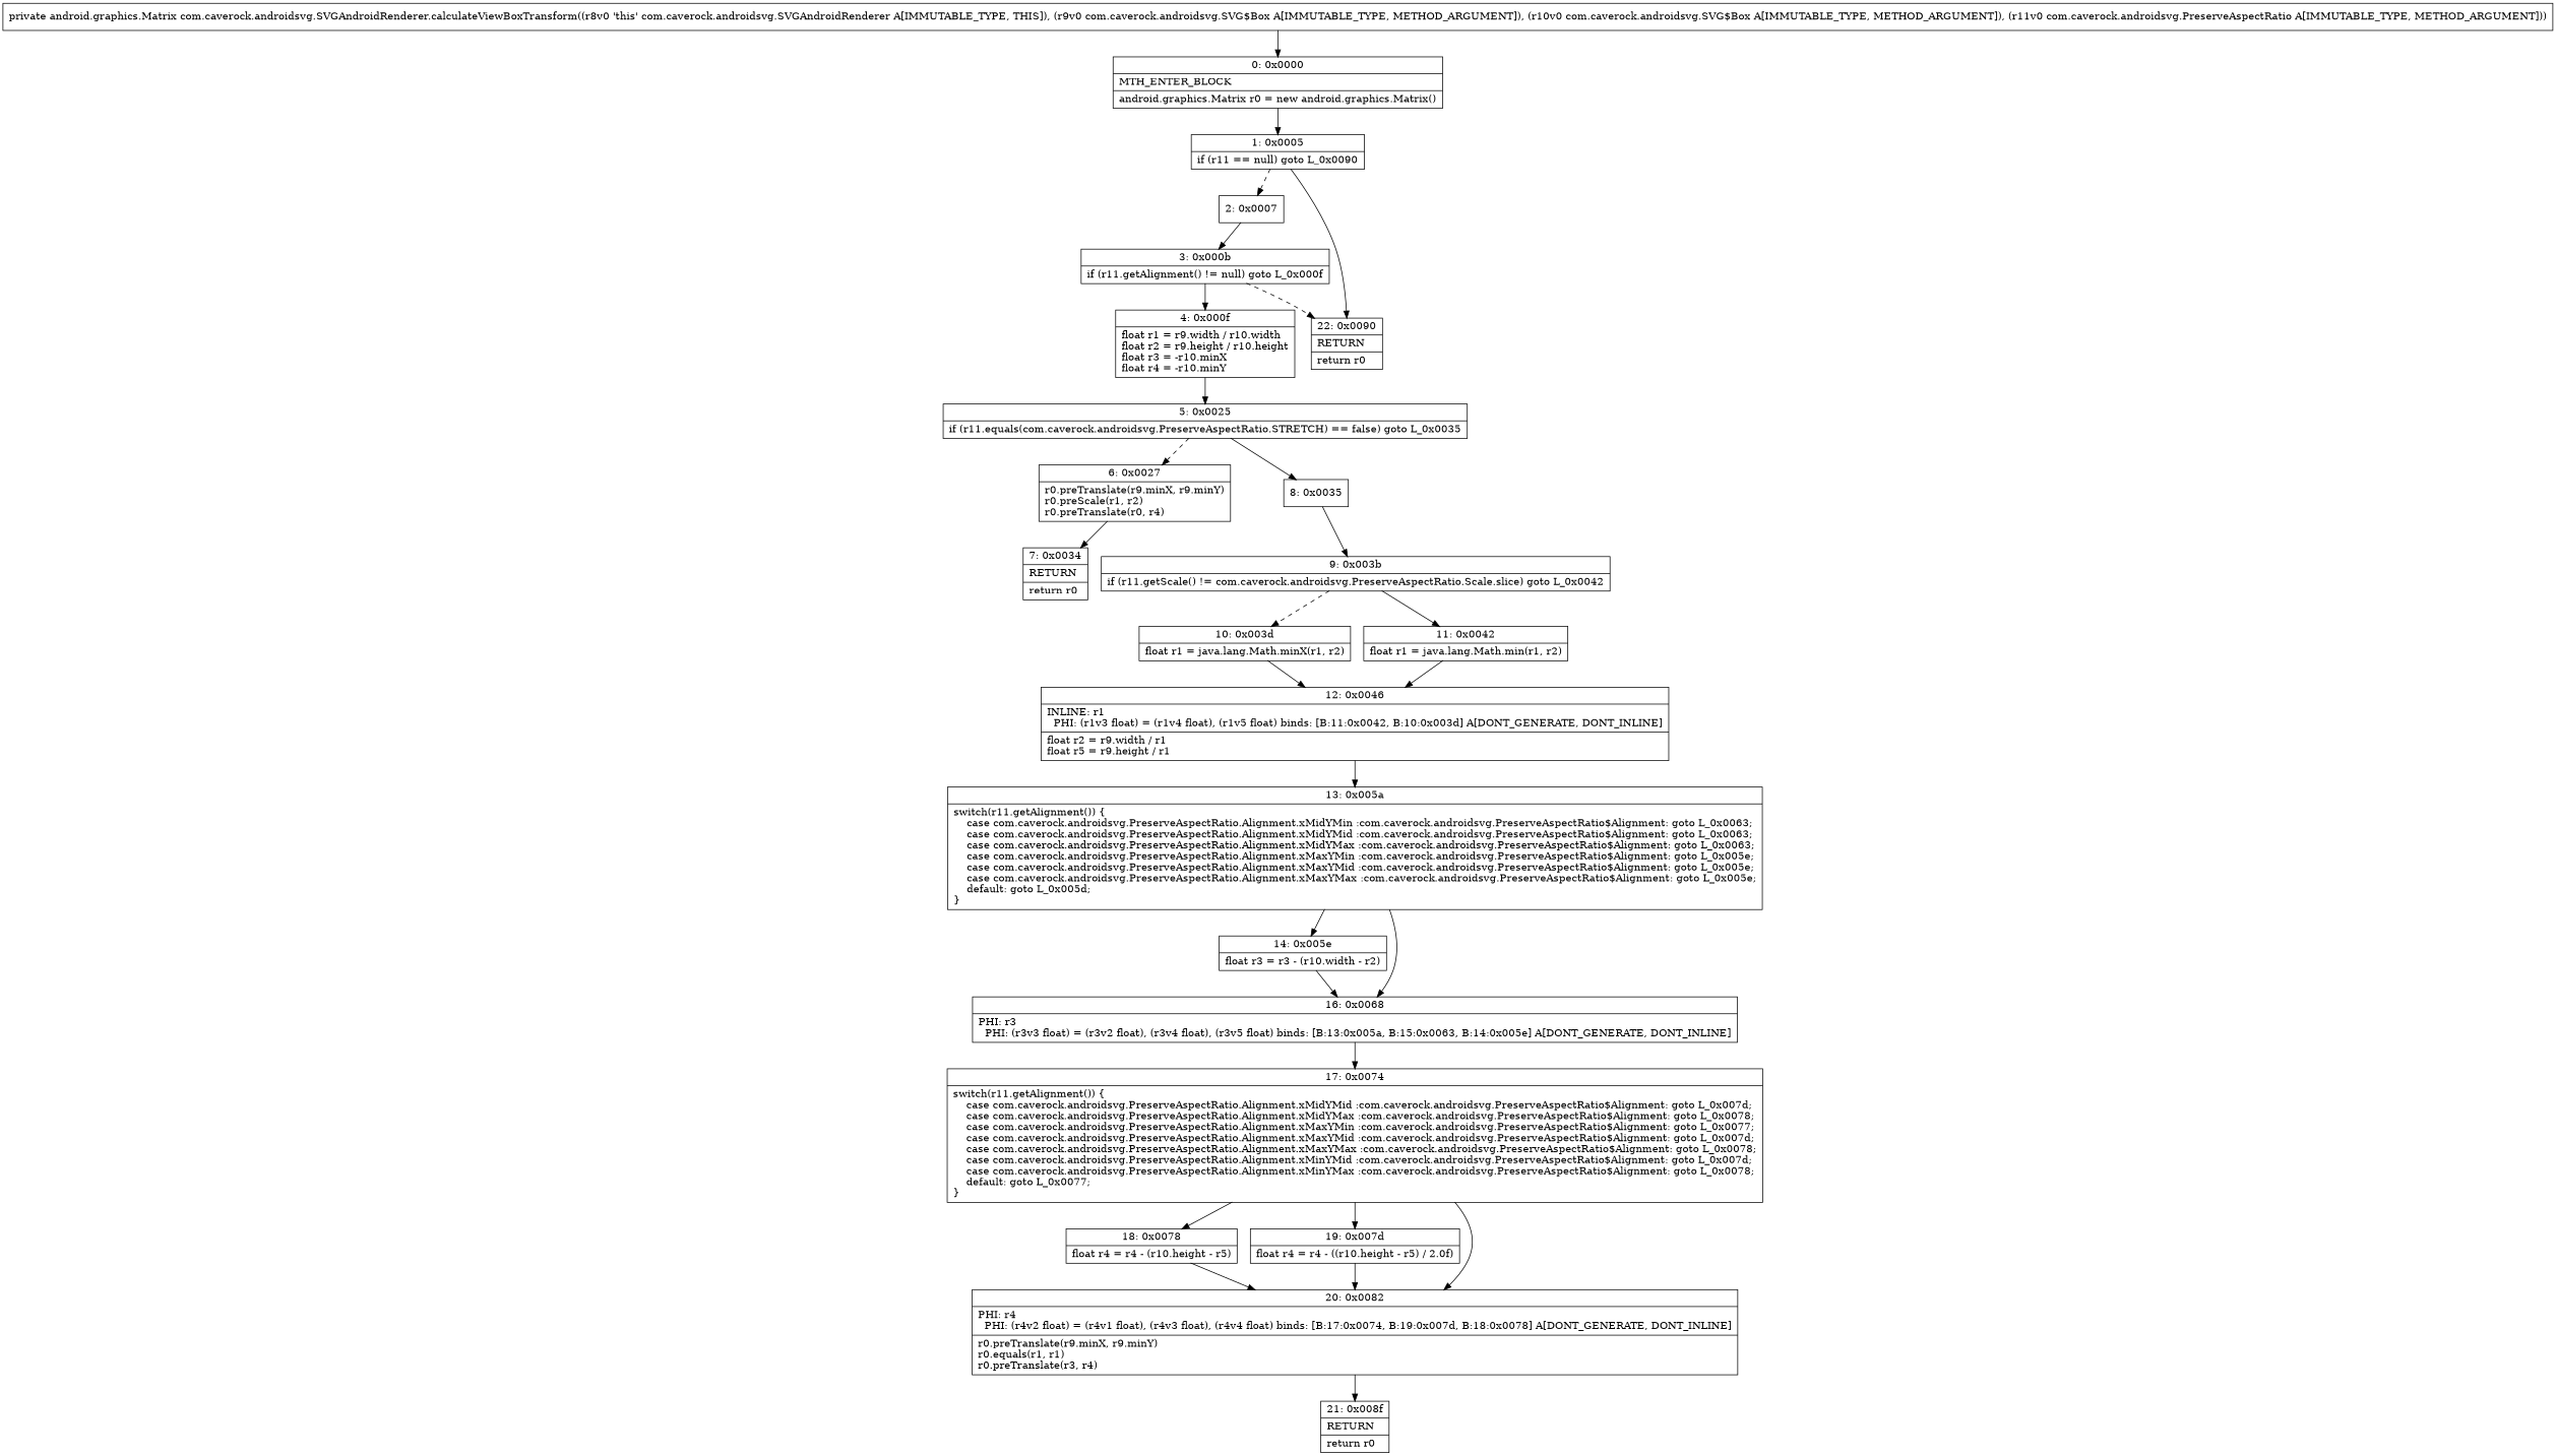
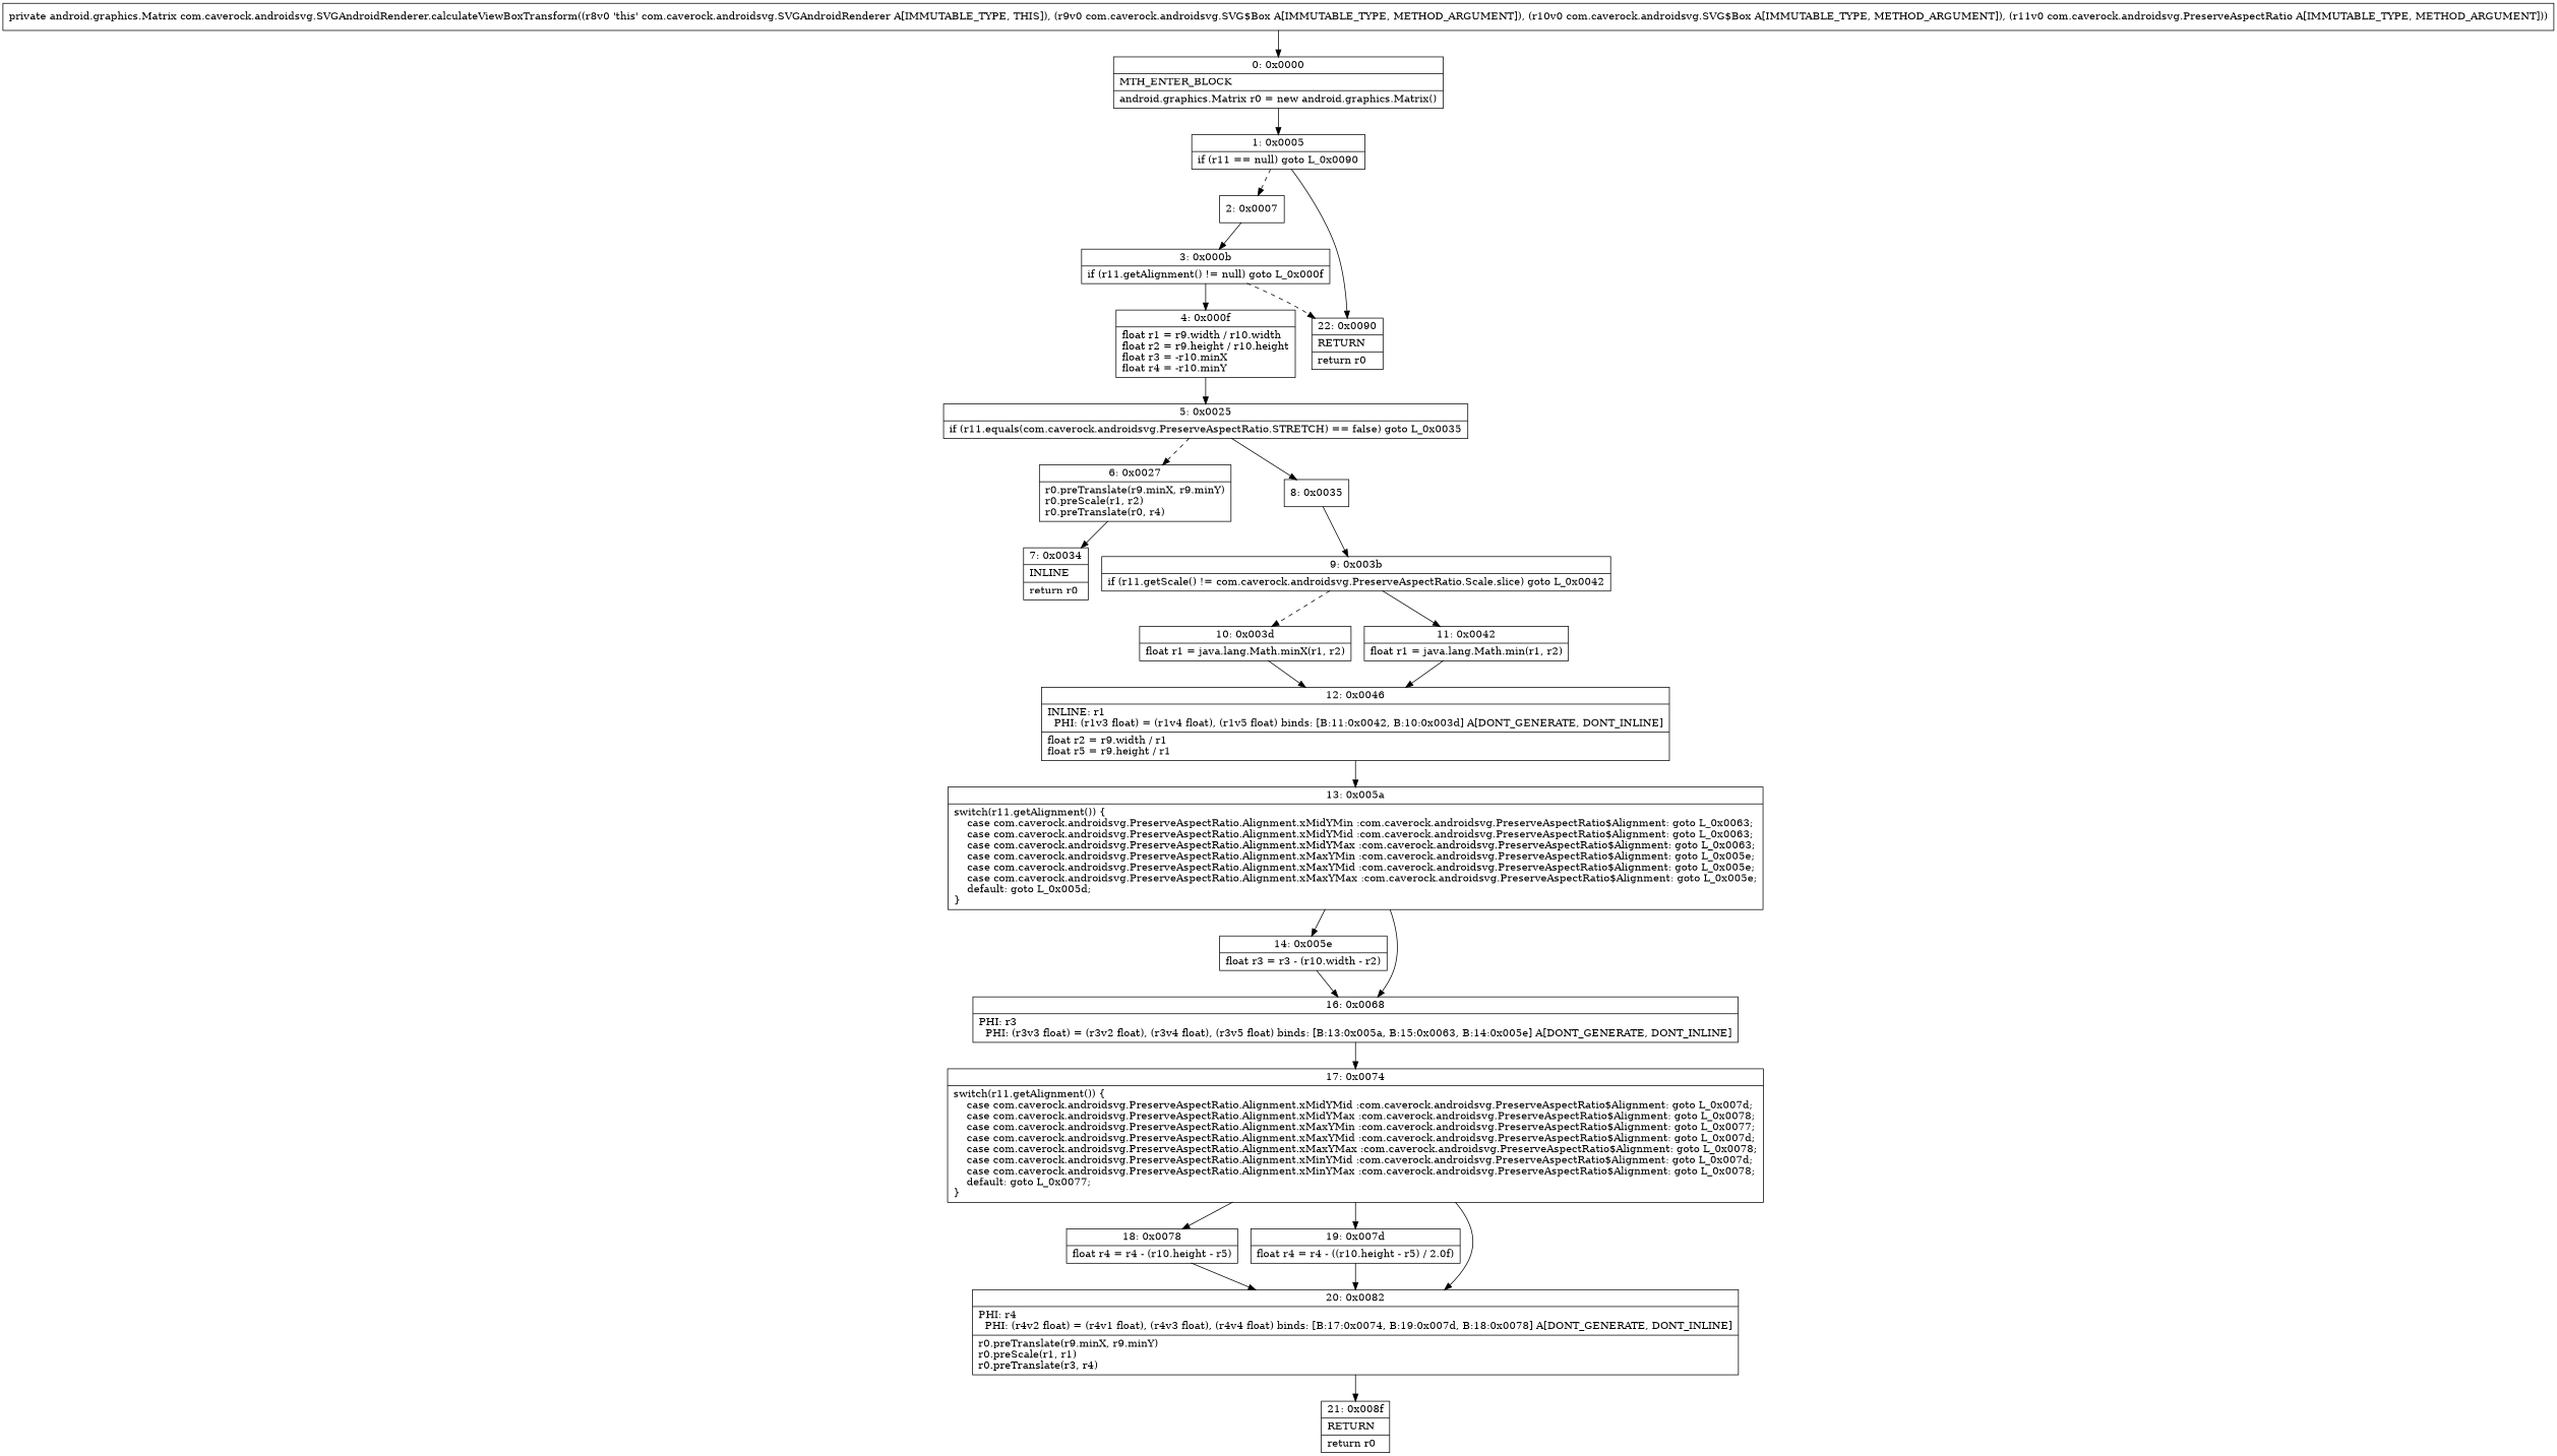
  digraph {
    node [shape=record]
    n1 [label="{0\:\ 0x0000|MTH_ENTER_BLOCK\l|android.graphics.Matrix r0 = new android.graphics.Matrix()\l}"]
    n2 [label="{1\:\ 0x0005|if (r11 == null) goto L_0x0090\l}"]
    n3 [label="{2\:\ 0x0007}"]
    n4 [label="{22\:\ 0x0090|RETURN\l|return r0\l}"]
    n5 [label="{3\:\ 0x000b|if (r11.getAlignment() != null) goto L_0x000f\l}"]
    n6 [label="{4\:\ 0x000f|float r1 = r9.width \/ r10.width\lfloat r2 = r9.height \/ r10.height\lfloat r3 = \-r10.minX\lfloat r4 = \-r10.minY\l}"]
    n7 [label="{5\:\ 0x0025|if (r11.equals(com.caverock.androidsvg.PreserveAspectRatio.STRETCH) == false) goto L_0x0035\l}"]
    n8 [label="{6\:\ 0x0027|r0.preTranslate(r9.minX, r9.minY)\lr0.preScale(r1, r2)\lr0.preTranslate(r0, r4)\l}"]
    n9 [label="{8\:\ 0x0035}"]
-   n10 [label="{7\:\ 0x0034|RETURN\l|return r0\l}"]
+   n10 [label="{7\:\ 0x0034|INLINE\l|return r0\l}"]
    n11 [label="{9\:\ 0x003b|if (r11.getScale() != com.caverock.androidsvg.PreserveAspectRatio.Scale.slice) goto L_0x0042\l}"]
    n12 [label="{10\:\ 0x003d|float r1 = java.lang.Math.minX(r1, r2)\l}"]
    n13 [label="{11\:\ 0x0042|float r1 = java.lang.Math.min(r1, r2)\l}"]
    n14 [label="{12\:\ 0x0046|INLINE: r1 \l  PHI: (r1v3 float) = (r1v4 float), (r1v5 float) binds: [B:11:0x0042, B:10:0x003d] A[DONT_GENERATE, DONT_INLINE]\l|float r2 = r9.width \/ r1\lfloat r5 = r9.height \/ r1\l}"]
    n15 [label="{13\:\ 0x005a|switch(r11.getAlignment()) \{\l    case com.caverock.androidsvg.PreserveAspectRatio.Alignment.xMidYMin :com.caverock.androidsvg.PreserveAspectRatio$Alignment: goto L_0x0063;\l    case com.caverock.androidsvg.PreserveAspectRatio.Alignment.xMidYMid :com.caverock.androidsvg.PreserveAspectRatio$Alignment: goto L_0x0063;\l    case com.caverock.androidsvg.PreserveAspectRatio.Alignment.xMidYMax :com.caverock.androidsvg.PreserveAspectRatio$Alignment: goto L_0x0063;\l    case com.caverock.androidsvg.PreserveAspectRatio.Alignment.xMaxYMin :com.caverock.androidsvg.PreserveAspectRatio$Alignment: goto L_0x005e;\l    case com.caverock.androidsvg.PreserveAspectRatio.Alignment.xMaxYMid :com.caverock.androidsvg.PreserveAspectRatio$Alignment: goto L_0x005e;\l    case com.caverock.androidsvg.PreserveAspectRatio.Alignment.xMaxYMax :com.caverock.androidsvg.PreserveAspectRatio$Alignment: goto L_0x005e;\l    default: goto L_0x005d;\l\}\l}"]
    n16 [label="{14\:\ 0x005e|float r3 = r3 \- (r10.width \- r2)\l}"]
    n17 [label="{16\:\ 0x0068|PHI: r3 \l  PHI: (r3v3 float) = (r3v2 float), (r3v4 float), (r3v5 float) binds: [B:13:0x005a, B:15:0x0063, B:14:0x005e] A[DONT_GENERATE, DONT_INLINE]\l}"]
    n18 [label="{17\:\ 0x0074|switch(r11.getAlignment()) \{\l    case com.caverock.androidsvg.PreserveAspectRatio.Alignment.xMidYMid :com.caverock.androidsvg.PreserveAspectRatio$Alignment: goto L_0x007d;\l    case com.caverock.androidsvg.PreserveAspectRatio.Alignment.xMidYMax :com.caverock.androidsvg.PreserveAspectRatio$Alignment: goto L_0x0078;\l    case com.caverock.androidsvg.PreserveAspectRatio.Alignment.xMaxYMin :com.caverock.androidsvg.PreserveAspectRatio$Alignment: goto L_0x0077;\l    case com.caverock.androidsvg.PreserveAspectRatio.Alignment.xMaxYMid :com.caverock.androidsvg.PreserveAspectRatio$Alignment: goto L_0x007d;\l    case com.caverock.androidsvg.PreserveAspectRatio.Alignment.xMaxYMax :com.caverock.androidsvg.PreserveAspectRatio$Alignment: goto L_0x0078;\l    case com.caverock.androidsvg.PreserveAspectRatio.Alignment.xMinYMid :com.caverock.androidsvg.PreserveAspectRatio$Alignment: goto L_0x007d;\l    case com.caverock.androidsvg.PreserveAspectRatio.Alignment.xMinYMax :com.caverock.androidsvg.PreserveAspectRatio$Alignment: goto L_0x0078;\l    default: goto L_0x0077;\l\}\l}"]
    n19 [label="{18\:\ 0x0078|float r4 = r4 \- (r10.height \- r5)\l}"]
    n20 [label="{19\:\ 0x007d|float r4 = r4 \- ((r10.height \- r5) \/ 2.0f)\l}"]
-   n21 [label="{20\:\ 0x0082|PHI: r4 \l  PHI: (r4v2 float) = (r4v1 float), (r4v3 float), (r4v4 float) binds: [B:17:0x0074, B:19:0x007d, B:18:0x0078] A[DONT_GENERATE, DONT_INLINE]\l|r0.preTranslate(r9.minX, r9.minY)\lr0.equals(r1, r1)\lr0.preTranslate(r3, r4)\l}"]
+   n21 [label="{20\:\ 0x0082|PHI: r4 \l  PHI: (r4v2 float) = (r4v1 float), (r4v3 float), (r4v4 float) binds: [B:17:0x0074, B:19:0x007d, B:18:0x0078] A[DONT_GENERATE, DONT_INLINE]\l|r0.preTranslate(r9.minX, r9.minY)\lr0.preScale(r1, r1)\lr0.preTranslate(r3, r4)\l}"]
    n22 [label="{21\:\ 0x008f|RETURN\l|return r0\l}"]
    n23 [label="{private android.graphics.Matrix com.caverock.androidsvg.SVGAndroidRenderer.calculateViewBoxTransform((r8v0 'this' com.caverock.androidsvg.SVGAndroidRenderer A[IMMUTABLE_TYPE, THIS]), (r9v0 com.caverock.androidsvg.SVG$Box A[IMMUTABLE_TYPE, METHOD_ARGUMENT]), (r10v0 com.caverock.androidsvg.SVG$Box A[IMMUTABLE_TYPE, METHOD_ARGUMENT]), (r11v0 com.caverock.androidsvg.PreserveAspectRatio A[IMMUTABLE_TYPE, METHOD_ARGUMENT])) }"]
    n1 -> n2
    n2 -> n3 [style=dashed]
    n2 -> n4
    n3 -> n5
    n5 -> n4 [style=dashed]
    n5 -> n6
    n6 -> n7
    n7 -> n8 [style=dashed]
    n7 -> n9
    n8 -> n10
    n9 -> n11
    n11 -> n12 [style=dashed]
    n11 -> n13
    n12 -> n14
    n13 -> n14
    n14 -> n15
    n15 -> n16
    n15 -> n17
    n16 -> n17
    n17 -> n18
    n18 -> n19
    n18 -> n20
    n18 -> n21
    n19 -> n21
    n20 -> n21
    n21 -> n22
    n23 -> n1
  }
